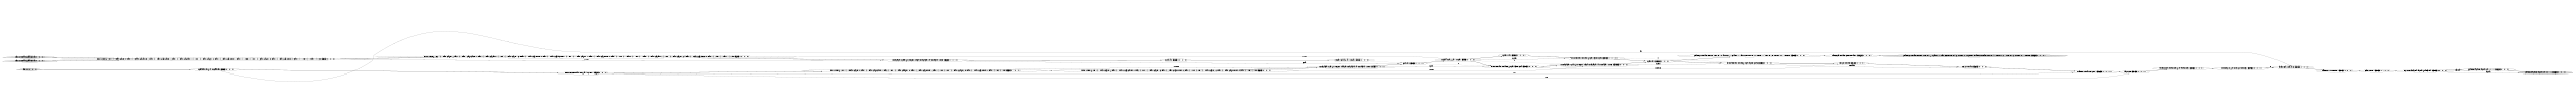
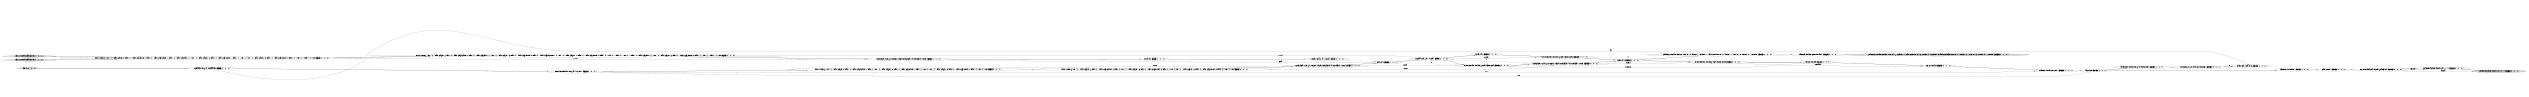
  digraph {
    fontname="DejaVu Sans Mono"
    rankdir=LR
    node [fillcolor=white fontname="DejaVu Sans Mono" shape=ellipse style=filled]
    edge [fontname="DejaVu Sans Mono" style=bold]
    n1 [label="assertSingleParentOf(searcher,one(\"yz\"),\"X\")@@@24@@@['0', '0', '1']"]
    n2 [fillcolor=lightgray label="assertSingleParentOf(searcher,one(\"bc\"),\"A\")@@@25@@@['0', '0', '1']"]
    n3 [label="String xml_doc1 = \"<doc >\" + \" <field name=\"id\">1</field>\" + \" <field name=\"empty_s\"></field>\" + \" <field name=\"parent_s\">X</field>\" + \" <field name=\"test\">\" + \" <doc> \" + \" <field name=\"id\" >2</field>\" + \" <field name=\"child_s\">y</field>\" + \" </doc>\" + \" <doc> \" + \" <field name=\"id\" >3</field>\" + \" <field name=\"child_s\">z</field>\" + \" </doc>\" + \" </field> \" + \"</doc>\"@@@3@@@['1', '1', '0']"]
    n4 [label="XMLStreamReader parser = inputFactory.createXMLStreamReader(new StringReader(xml_doc1))@@@5@@@['1', '1', '0']"]
    n5 [label="String xml_doc2 = \"<doc >\" + \" <field name=\"id\">4</field>\" + \" <field name=\"parent_s\">A</field>\" + \" <field name=\"test\">\" + \" <doc> \" + \" <field name=\"id\" >5</field>\" + \" <field name=\"child_s\">b</field>\" + \" <field name=\"grandChild\">\" + \" <doc> \" + \" <field name=\"id\" >7</field>\" + \" <field name=\"child_s\">d</field>\" + \" </doc>\" + \" </field>\" + \" </doc>\" + \" </field>\" + \" <field name=\"test\">\" + \" <doc> \" + \" <field name=\"id\" >6</field>\" + \" <field name=\"child_s\">c</field>\" + \" </doc>\" + \" </field> \" + \"</doc>\"@@@4@@@['1', '1', '0']"]
    n6 [label="parser.next()@@@6@@@['1', '1', '0']"]
    n7 [label="parser.next()@@@8@@@['1', '1', '1']"]
    n8 [label="XMLLoader loader = new XMLLoader()@@@9@@@['1', '1', '1']"]
    n9 [label="String xml_doc1 = \"<doc >\" + \" <field name=\"id\">1</field>\" + \" <field name=\"parent_s\">X</field>\" + \"<doc> \" + \" <field name=\"id\" >2</field>\" + \" <field name=\"child_s\">y</field>\" + \"</doc>\" + \"<doc> \" + \" <field name=\"id\" >3</field>\" + \" <field name=\"child_s\">z</field>\" + \"</doc>\" + \"</doc>\"@@@5@@@['0', '0', '1']"]
    n10 [label="String xml_doc2 = \"<doc >\" + \" <field name=\"id\">4</field>\" + \" <field name=\"parent_s\">A</field>\" + \"<doc> \" + \" <field name=\"id\" >5</field>\" + \" <field name=\"child_s\">b</field>\" + \"</doc>\" + \"<doc> \" + \" <field name=\"id\" >6</field>\" + \" <field name=\"child_s\">c</field>\" + \"</doc>\" + \"</doc>\"@@@6@@@['0', '0', '1']"]
    n11 [label="XMLStreamReader parser = inputFactory.createXMLStreamReader(new StringReader(xml_doc1))@@@7@@@['0', '0', '1']"]
    n12 [label="XMLStreamReader parser2 = inputFactory.createXMLStreamReader(new StringReader(xml_doc2))@@@11@@@['0', '0', '1']"]
    n13 [label="SolrInputDocument document1 = loader.readDoc(parser)@@@10@@@['0', '0', '1']"]
    n14 [label="UpdateRequest req = new UpdateRequest()@@@3@@@['0', '0', '1']"]
    n15 [label="List<SolrInputDocument> docs = new ArrayList<>()@@@4@@@['0', '0', '1']"]
    n16 [label="requestWriter.write(req,os)@@@20@@@['0', '0', '1']"]
    n17 [label="req.add(docs)@@@17@@@['0', '0', '1']"]
    n18 [label="Collections.shuffle(docs,random())@@@16@@@['0', '0', '1']"]
    n19 [label="assertBlockU(os.toString())@@@21@@@['0', '0', '1']"]
    n20 [label="OutputStream os = new ByteArrayOutputStream()@@@19@@@['0', '0', '1']"]
    n21 [label="XMLLoader loader = new XMLLoader()@@@7@@@['1', '1', '0']"]
    n22 [label="SolrInputDocument document2 = loader.readDoc(parser2)@@@11@@@['1', '1', '0']"]
    n23 [label="SolrInputDocument document2 = loader.readDoc(parser2)@@@13@@@['0', '0', '1']"]
    n24 [label="parser2.next()@@@12@@@['1', '1', '1']"]
    n25 [label="docs.add(document1)@@@14@@@['0', '0', '1']"]
    n26 [label="docs.add(document2)@@@15@@@['0', '0', '1']"]
    n27 [label="assertEquals(document1.toString(),sdoc(\"id\",\"1\",\"empty_s\",\"\",\"parent_s\",\"X\",\"test\",sdocs(sdoc(\"id\",\"2\",\"child_s\",\"y\"),sdoc(\"id\",\"3\",\"child_s\",\"z\"))).toString())@@@13@@@['1', '1', '0']"]
    n28 [label="assertFalse(document2.hasChildDocuments())@@@14@@@['1', '1', '0']"]
    n29 [fillcolor=lightgray label="assertEquals(document2.toString(),sdoc(\"id\",\"4\",\"parent_s\",\"A\",\"test\",sdocs(sdoc(\"id\",\"5\",\"child_s\",\"b\",\"grandChild\",Collections.singleton(sdoc(\"id\",\"7\",\"child_s\",\"d\"))),sdoc(\"id\",\"6\",\"child_s\",\"c\"))).toString())@@@15@@@['1', '1', '0']"]
    n30 [label="assertU(commit())@@@22@@@['0', '0', '1']"]
    n31 [label="final SolrIndexSearcher searcher = getSearcher()@@@23@@@['0', '0', '1']"]
    n32 [fillcolor=lightgray label="testXML['0', '0', '1']" shape=diamond]
    n33 [label="parser2.next()@@@10@@@['1', '1', '0']"]
    n34 [fillcolor=lightgray label="testXMLMultiLevelLabeledChildren['0', '1', '0']" shape=diamond]
    n35 [label="RequestWriter requestWriter = new RequestWriter()@@@18@@@['0', '0', '1']"]
    n36 [fillcolor=lightgray label="testXMLMultiLevelLabeledChildren['1', '0', '0']" shape=diamond]
    n1 -> n2
    n3 -> n4 [label=xml_doc1 style=solid]
    n3 -> n5
    n4 -> n6
    n4 -> n7 [label=parser style=solid]
    n5 -> n4
    n5 -> n8 [label=xml_doc2 style=solid]
    n6 -> n21
    n7 -> n8
    n7 -> n13 [label=0 style=dashed]
    n8 -> n12 [label=0 style=dashed]
    n8 -> n13
    n8 -> n22 [label=parser2 style=solid]
    n8 -> n33
    n9 -> n10
    n9 -> n11 [label=xml_doc1 style=solid]
    n10 -> n11
    n10 -> n12 [label=xml_doc2 style=solid]
    n11 -> n7
    n11 -> n13 [label=parser style=solid]
    n12 -> n23 [label=parser2 style=solid]
    n12 -> n24
    n13 -> n12
    n13 -> n25 [label=document1 style=solid]
    n14 -> n15
    n14 -> n16 [label=req style=solid]
    n15 -> n9
    n15 -> n17 [label=docs style=solid]
    n15 -> n18 [label=docs style=solid]
-   n16 -> n19
+   n17 -> n19
    n17 -> n35
    n18 -> n17
    n19 -> n30
    n20 -> n16 [label=os style=solid]
    n20 -> n16
    n21 -> n7 [style=dashed]
    n22 -> n23 [label=0 style=dashed]
    n22 -> n24
    n23 -> n25
    n23 -> n26 [label=document2 style=solid]
    n24 -> n23
    n24 -> n27
    n25 -> n26
    n26 -> n18
    n27 -> n28
    n28 -> n29
    n30 -> n31
    n31 -> n1 [label=searcher style=solid]
    n31 -> n1
    n31 -> n2 [label=searcher style=solid]
    n32 -> n14
    n33 -> n22
    n34 -> n3
    n35 -> n20
    n36 -> n3
  }
